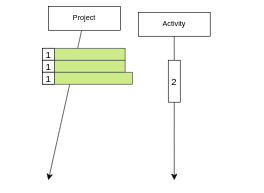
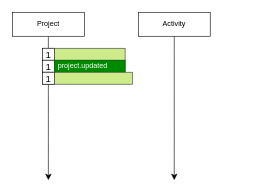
  <mxCell id="0" />
  <mxCell id="1" parent="0" />
  <mxCell id="2" style="edgeStyle=none;curved=1;rounded=0;orthogonalLoop=1;jettySize=auto;html=1;fontSize=12;startSize=8;endSize=8;fontFamily=Helvetica;" parent="1" source="3" edge="1"><mxGeometry relative="1" as="geometry"><mxPoint x="80" y="300" as="targetPoint" /></mxGeometry></mxCell>
- <mxCell id="3" value="Project" style="rounded=0;whiteSpace=wrap;html=1;fontFamily=Helvetica;" parent="1" vertex="1"><mxGeometry x="80" y="10" width="120" height="40" as="geometry" /></mxCell>
+ <mxCell id="3" value="Project" style="rounded=0;whiteSpace=wrap;html=1;fontFamily=Helvetica;" parent="1" vertex="1"><mxGeometry x="20" y="20" width="120" height="40" as="geometry" /></mxCell>
  <mxCell id="4" style="edgeStyle=none;curved=1;rounded=0;orthogonalLoop=1;jettySize=auto;html=1;fontSize=12;startSize=8;endSize=8;fontFamily=Helvetica;" parent="1" source="5" edge="1"><mxGeometry relative="1" as="geometry"><mxPoint x="290" y="300" as="targetPoint" /></mxGeometry></mxCell>
  <mxCell id="5" value="Activity" style="rounded=0;whiteSpace=wrap;html=1;fontFamily=Helvetica;" parent="1" vertex="1"><mxGeometry x="230" y="20" width="120" height="40" as="geometry" /></mxCell>
  <mxCell id="6" value="" style="group" parent="1" vertex="1" connectable="0"><mxGeometry x="280" y="100" width="138" height="70" as="geometry" /></mxCell>
- <mxCell id="7" value="2" style="rounded=0;whiteSpace=wrap;html=1;fontSize=16;fontFamily=Helvetica;verticalAlign=middle;" parent="6" vertex="1"><mxGeometry width="20" height="70" as="geometry" /></mxCell>
  <mxCell id="8" value="" style="group;fillColor=#cdeb8b;strokeColor=#36393d;" parent="1" vertex="1" connectable="0"><mxGeometry x="70" y="80" width="138" height="20" as="geometry" /></mxCell>
  <mxCell id="9" value="1" style="rounded=0;whiteSpace=wrap;html=1;fontSize=16;fontFamily=Helvetica;verticalAlign=middle;" parent="8" vertex="1"><mxGeometry width="20" height="20" as="geometry" /></mxCell>
  <mxCell id="10" value="" style="group;fillColor=#cdeb8b;strokeColor=#36393d;" vertex="1" connectable="0" parent="1"><mxGeometry x="70" y="100" width="138" height="20" as="geometry" /></mxCell>
  <mxCell id="11" value="1" style="rounded=0;whiteSpace=wrap;html=1;fontSize=16;fontFamily=Helvetica;verticalAlign=middle;" vertex="1" parent="10"><mxGeometry width="20" height="20" as="geometry" /></mxCell>
+ <mxCell id="12" value="project.updated" style="text;html=1;fillColor=#008a00;align=left;verticalAlign=middle;whiteSpace=wrap;rounded=0;fontSize=12;fontFamily=Helvetica;spacingLeft=4;fontColor=#ffffff;strokeColor=#005700;" vertex="1" parent="10"><mxGeometry x="20" width="118" height="20" as="geometry" /></mxCell>
  <mxCell id="13" value="" style="group;fillColor=#cdeb8b;strokeColor=#36393d;" vertex="1" connectable="0" parent="1"><mxGeometry x="70" y="120" width="150" height="20" as="geometry" /></mxCell>
  <mxCell id="14" value="1" style="rounded=0;whiteSpace=wrap;html=1;fontSize=16;fontFamily=Helvetica;verticalAlign=middle;" vertex="1" parent="13"><mxGeometry width="20" height="20" as="geometry" /></mxCell>
